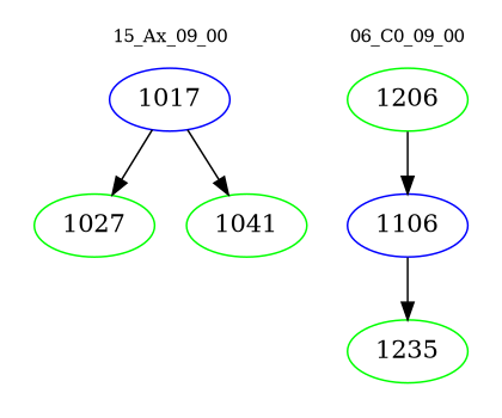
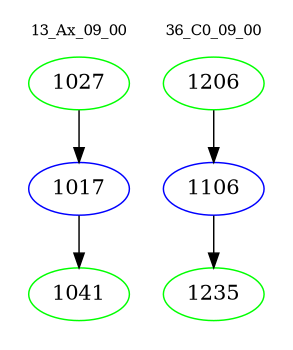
  digraph {
    node [color=green]
    edge [color=black]
    n1 [label=1027]
    n2 [color=blue label=1017]
    n3 [label=1041]
    n4 [label=1206]
    n5 [color=blue label=1106]
    n6 [label=1235]
    subgraph cluster_1 {
      color=white
      fontsize=10
-     label="15_Ax_09_00"
+     label="13_Ax_09_00"
      n1
      n2
      n3
    }
    subgraph cluster_2 {
      color=white
      fontsize=10
-     label="06_C0_09_00"
+     label="36_C0_09_00"
      n4
      n5
      n6
    }
-   n2 -> n1
+   n1 -> n2
    n2 -> n3
    n4 -> n5
    n5 -> n6
  }
